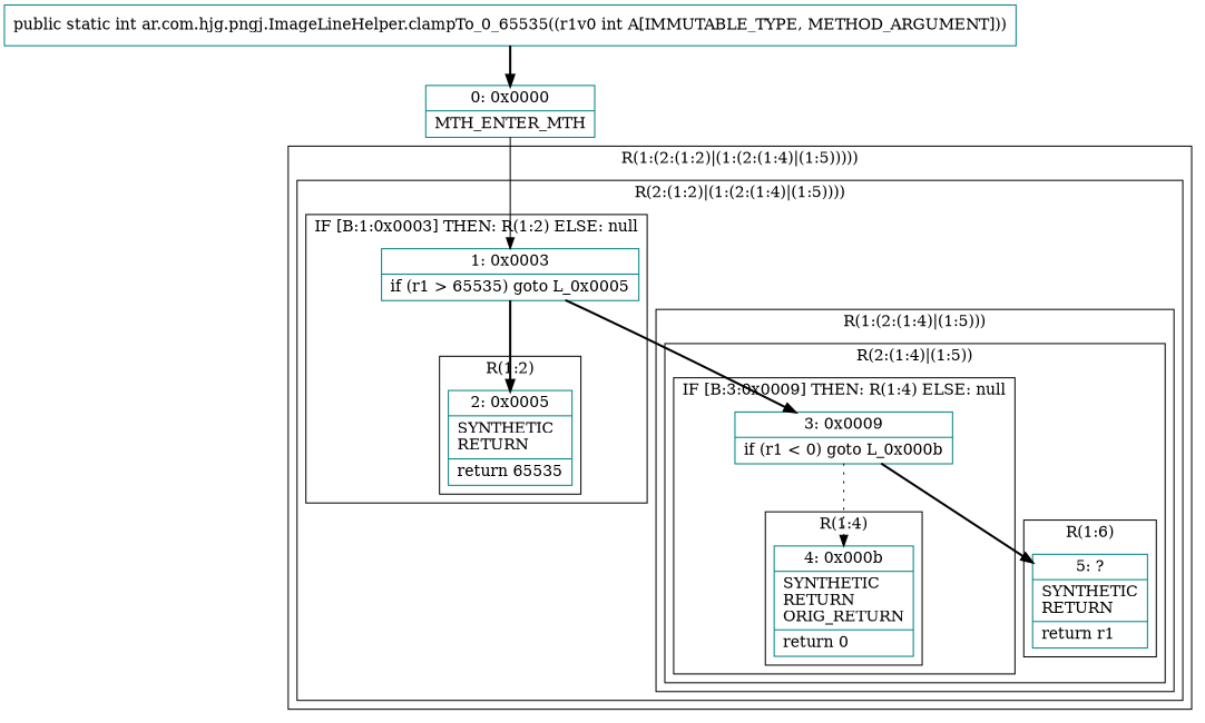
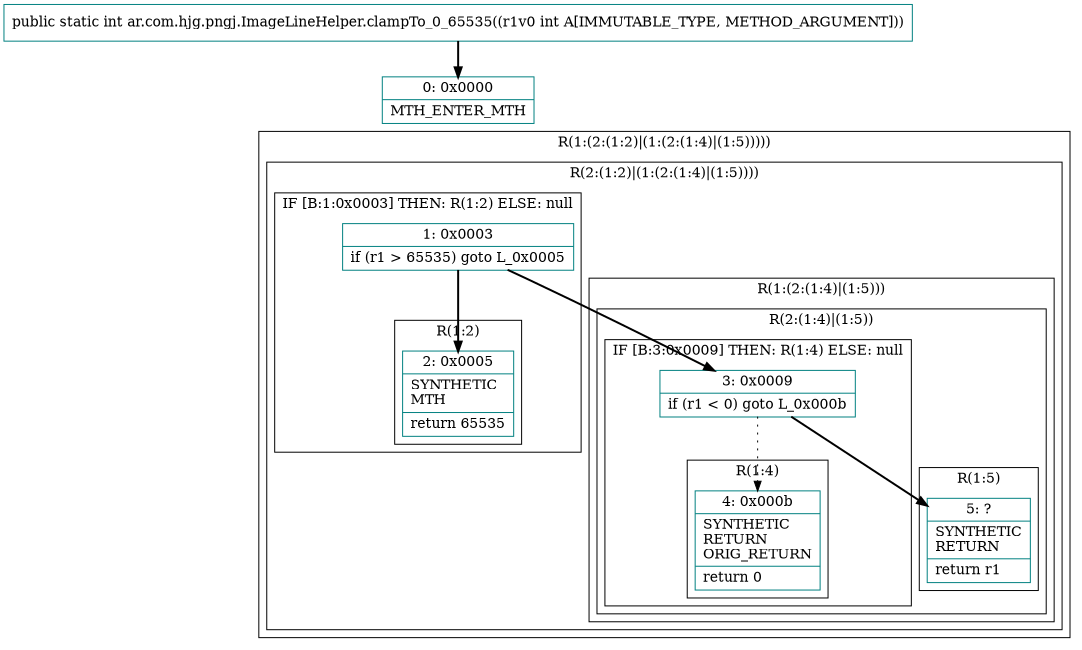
  digraph {
    node [color=teal shape=record]
    edge [style=bold]
-   n1 [label="{2\:\ 0x0005|SYNTHETIC\lRETURN\l|return 65535\l}"]
+   n1 [label="{2\:\ 0x0005|SYNTHETIC\lMTH\l|return 65535\l}"]
    n2 [label="{1\:\ 0x0003|if (r1 \> 65535) goto L_0x0005\l}"]
    n3 [label="{4\:\ 0x000b|SYNTHETIC\lRETURN\lORIG_RETURN\l|return 0\l}"]
    n4 [label="{3\:\ 0x0009|if (r1 \< 0) goto L_0x000b\l}"]
    n5 [label="{5\:\ ?|SYNTHETIC\lRETURN\l|return r1\l}"]
    n6 [label="{0\:\ 0x0000|MTH_ENTER_MTH\l}"]
    n7 [label="{public static int ar.com.hjg.pngj.ImageLineHelper.clampTo_0_65535((r1v0 int A[IMMUTABLE_TYPE, METHOD_ARGUMENT])) }"]
    subgraph cluster_1 {
      label="R(1:(2:(1:2)|(1:(2:(1:4)|(1:5)))))"
      subgraph cluster_2 {
        label="R(2:(1:2)|(1:(2:(1:4)|(1:5))))"
        subgraph cluster_3 {
          label="IF [B:1:0x0003] THEN: R(1:2) ELSE: null"
          n2
          subgraph cluster_4 {
            label="R(1:2)"
            n1
          }
        }
        subgraph cluster_5 {
          label="R(1:(2:(1:4)|(1:5)))"
          subgraph cluster_6 {
            label="R(2:(1:4)|(1:5))"
            subgraph cluster_7 {
              label="IF [B:3:0x0009] THEN: R(1:4) ELSE: null"
              n4
              subgraph cluster_8 {
                label="R(1:4)"
                n3
              }
            }
            subgraph cluster_9 {
-             label="R(1:6)"
+             label="R(1:5)"
              n5
            }
          }
        }
      }
    }
    n2 -> n1
    n2 -> n4
    n4 -> n3 [style=dotted]
    n4 -> n5
-   n6 -> n2 [style=solid]
    n7 -> n6
  }
